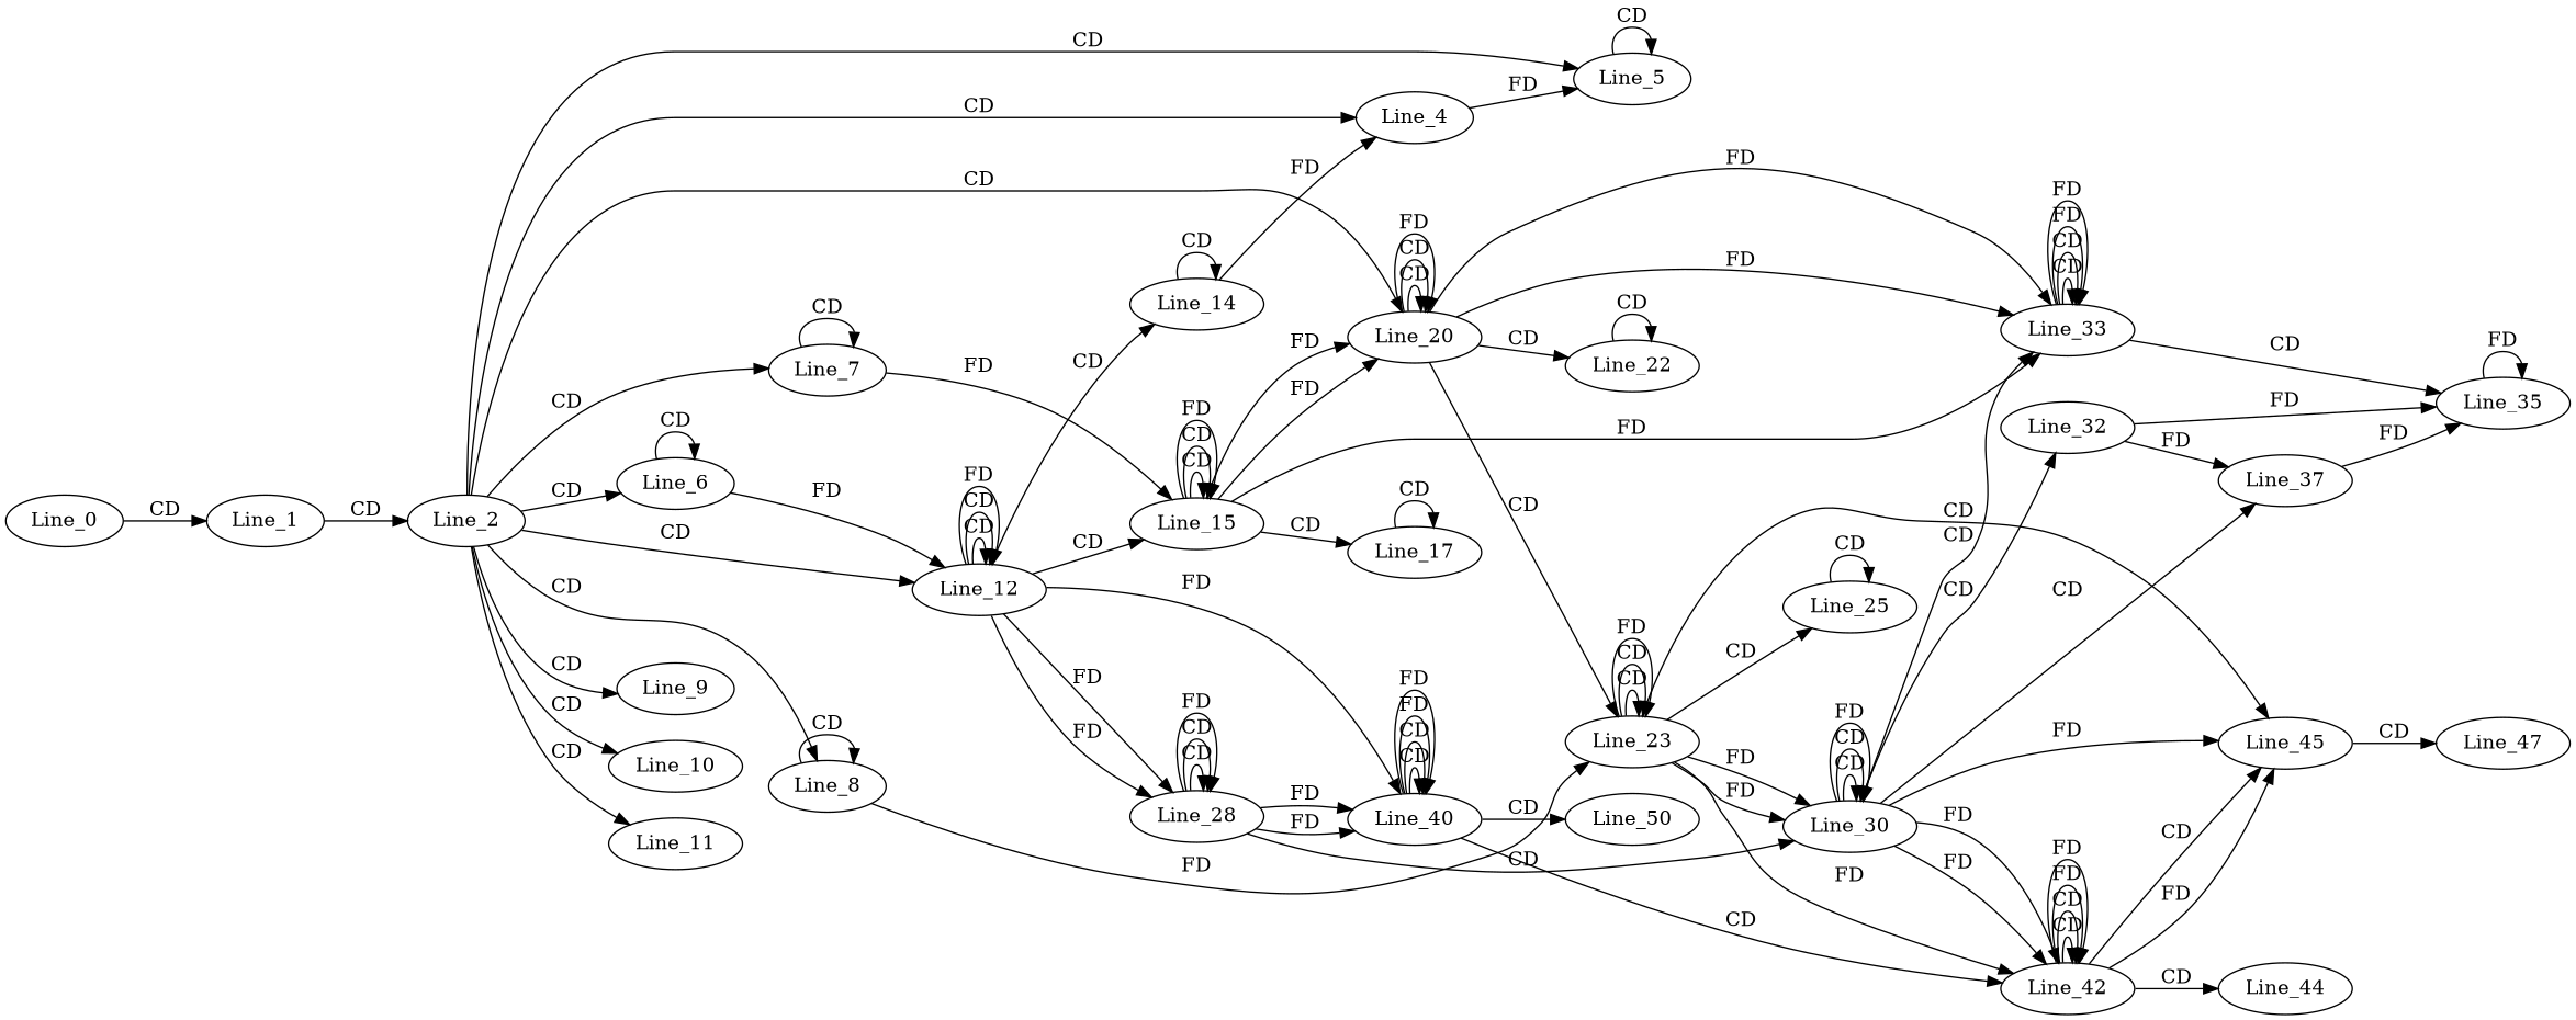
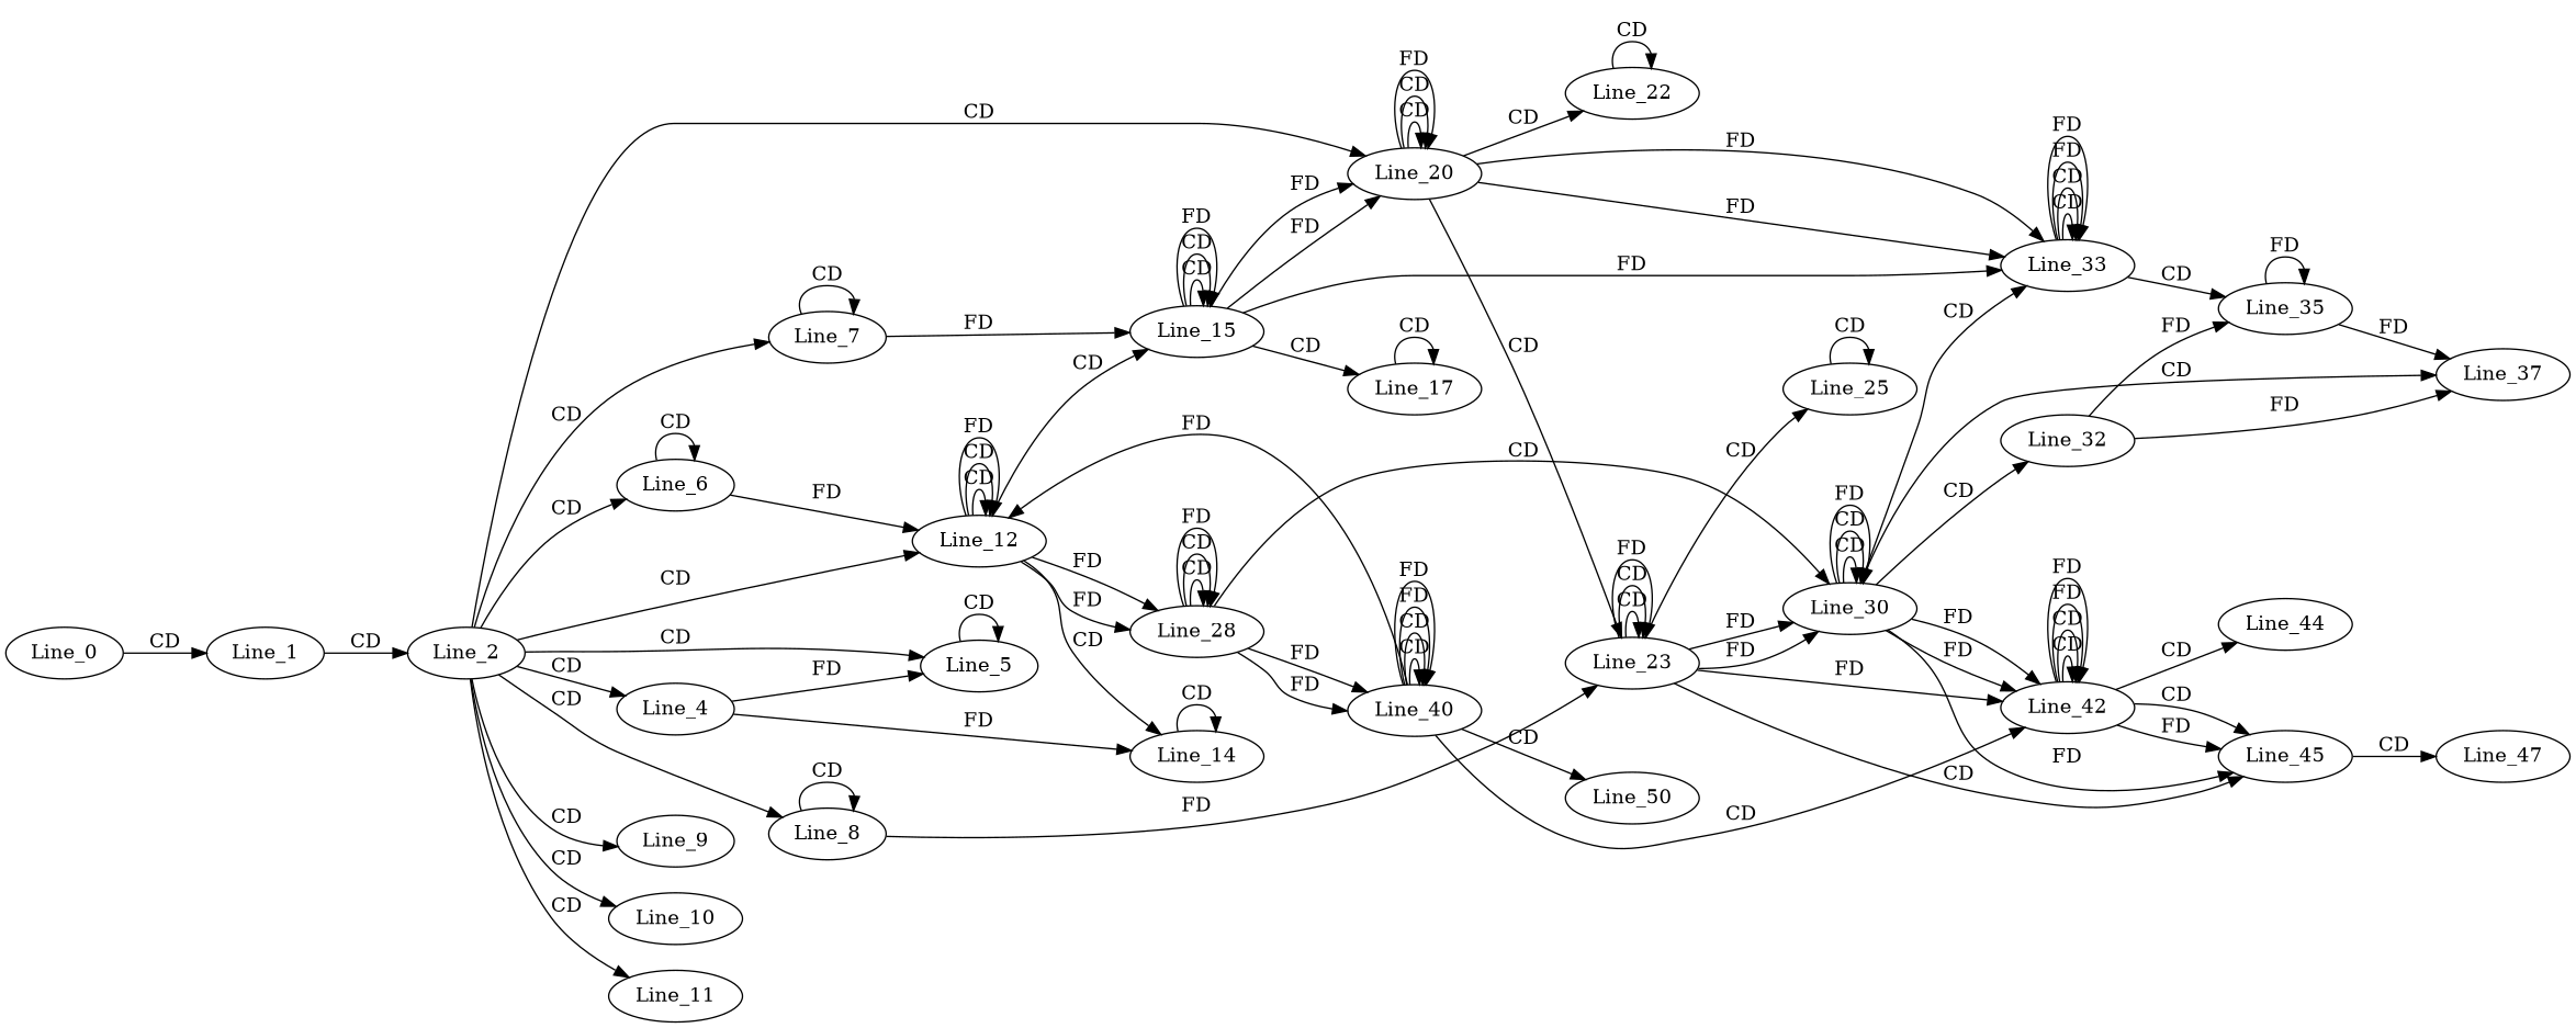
  digraph {
    rankdir=LR
    Line_0
    Line_1
    Line_2
    Line_4
    Line_5
    Line_6
    Line_7
    Line_8
    Line_9
    Line_10
    Line_11
    Line_12
    Line_20
    Line_14
    Line_15
    Line_23
    Line_28
    Line_40
    Line_33
    Line_22
    Line_17
    Line_25
    Line_30
    Line_42
    Line_45
    Line_50
    Line_35
    Line_32
    Line_37
    Line_44
    Line_47
    Line_0 -> Line_1 [label=CD]
    Line_1 -> Line_2 [label=CD]
    Line_2 -> Line_4 [label=CD]
    Line_2 -> Line_5 [label=CD]
    Line_2 -> Line_6 [label=CD]
    Line_2 -> Line_7 [label=CD]
    Line_2 -> Line_8 [label=CD]
    Line_2 -> Line_9 [label=CD]
    Line_2 -> Line_10 [label=CD]
    Line_2 -> Line_11 [label=CD]
    Line_2 -> Line_12 [label=CD]
    Line_2 -> Line_20 [label=CD]
    Line_4 -> Line_5 [label=FD]
-   Line_14 -> Line_4 [label=FD]
+   Line_4 -> Line_14 [label=FD]
    Line_5 -> Line_5 [label=CD]
    Line_6 -> Line_6 [label=CD]
    Line_6 -> Line_12 [label=FD]
    Line_7 -> Line_7 [label=CD]
    Line_7 -> Line_15 [label=FD]
    Line_8 -> Line_8 [label=CD]
    Line_8 -> Line_23 [label=FD]
    Line_12 -> Line_12 [label=CD]
    Line_12 -> Line_12 [label=CD]
    Line_12 -> Line_12 [label=FD]
    Line_12 -> Line_14 [label=CD]
    Line_12 -> Line_15 [label=CD]
    Line_12 -> Line_28 [label=FD]
    Line_12 -> Line_28 [label=FD]
-   Line_12 -> Line_40 [label=FD]
+   Line_40 -> Line_12 [label=FD]
    Line_20 -> Line_20 [label=CD]
    Line_20 -> Line_20 [label=CD]
    Line_20 -> Line_20 [label=FD]
    Line_20 -> Line_23 [label=CD]
    Line_20 -> Line_33 [label=FD]
    Line_20 -> Line_33 [label=FD]
    Line_20 -> Line_22 [label=CD]
    Line_14 -> Line_14 [label=CD]
    Line_15 -> Line_20 [label=FD]
    Line_15 -> Line_20 [label=FD]
    Line_15 -> Line_15 [label=CD]
    Line_15 -> Line_15 [label=CD]
    Line_15 -> Line_15 [label=FD]
    Line_15 -> Line_33 [label=FD]
    Line_15 -> Line_17 [label=CD]
    Line_23 -> Line_23 [label=CD]
    Line_23 -> Line_23 [label=CD]
    Line_23 -> Line_23 [label=FD]
    Line_23 -> Line_25 [label=CD]
    Line_23 -> Line_30 [label=FD]
    Line_23 -> Line_30 [label=FD]
    Line_23 -> Line_42 [label=FD]
    Line_23 -> Line_45 [label=CD]
    Line_28 -> Line_28 [label=CD]
    Line_28 -> Line_28 [label=CD]
    Line_28 -> Line_28 [label=FD]
    Line_28 -> Line_40 [label=FD]
    Line_28 -> Line_40 [label=FD]
    Line_28 -> Line_30 [label=CD]
    Line_40 -> Line_40 [label=CD]
    Line_40 -> Line_40 [label=CD]
    Line_40 -> Line_40 [label=FD]
    Line_40 -> Line_40 [label=FD]
    Line_40 -> Line_42 [label=CD]
    Line_40 -> Line_50 [label=CD]
    Line_33 -> Line_33 [label=CD]
    Line_33 -> Line_33 [label=CD]
    Line_33 -> Line_33 [label=FD]
    Line_33 -> Line_33 [label=FD]
    Line_33 -> Line_35 [label=CD]
    Line_22 -> Line_22 [label=CD]
    Line_17 -> Line_17 [label=CD]
    Line_25 -> Line_25 [label=CD]
    Line_30 -> Line_33 [label=CD]
    Line_30 -> Line_30 [label=CD]
    Line_30 -> Line_30 [label=CD]
    Line_30 -> Line_30 [label=FD]
    Line_30 -> Line_42 [label=FD]
    Line_30 -> Line_42 [label=FD]
    Line_30 -> Line_45 [label=FD]
    Line_30 -> Line_32 [label=CD]
    Line_30 -> Line_37 [label=CD]
    Line_42 -> Line_42 [label=CD]
    Line_42 -> Line_42 [label=CD]
    Line_42 -> Line_42 [label=FD]
    Line_42 -> Line_42 [label=FD]
    Line_42 -> Line_45 [label=CD]
    Line_42 -> Line_45 [label=FD]
    Line_42 -> Line_44 [label=CD]
    Line_45 -> Line_47 [label=CD]
    Line_35 -> Line_35 [label=FD]
-   Line_37 -> Line_35 [label=FD]
+   Line_35 -> Line_37 [label=FD]
    Line_32 -> Line_35 [label=FD]
    Line_32 -> Line_37 [label=FD]
  }
